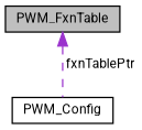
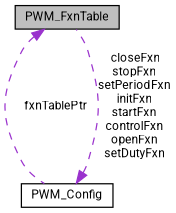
  digraph {
    fontname=Roboto
    node [color=black fontname=Roboto fontsize=10 shape=record style=filled]
    edge [color=darkorchid3 dir=back fontname=Roboto fontsize=10 labelfontname=Helvetica labelfontsize=10 style=dashed]
    n1 [fillcolor=grey75 fontcolor=black height=0.2 label=PWM_FxnTable width=0.4]
    n2 [fillcolor=white height=0.2 label=PWM_Config width=0.4]
    n1 -> n2 [label=" fxnTablePtr"]
+   n2 -> n1 [label=" closeFxn\nstopFxn\nsetPeriodFxn\ninitFxn\nstartFxn\ncontrolFxn\nopenFxn\nsetDutyFxn"]
  }
